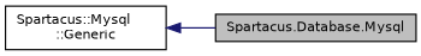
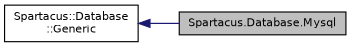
  digraph {
    rankdir=LR
    node [color=black fontname=Helvetica fontsize=10 shape=record style=filled]
    n1 [fillcolor=grey75 fontcolor=black height=0.2 label="Spartacus.Database.Mysql" width=0.4]
-   n2 [fillcolor=white height=0.2 label="Spartacus::Mysql\l::Generic" width=0.4]
+   n2 [fillcolor=white height=0.2 label="Spartacus::Database\l::Generic" width=0.4]
    n2 -> n1 [color=midnightblue dir=back fontname=Helvetica fontsize=10 labelfontname=Helvetica labelfontsize=10 style=solid]
  }
